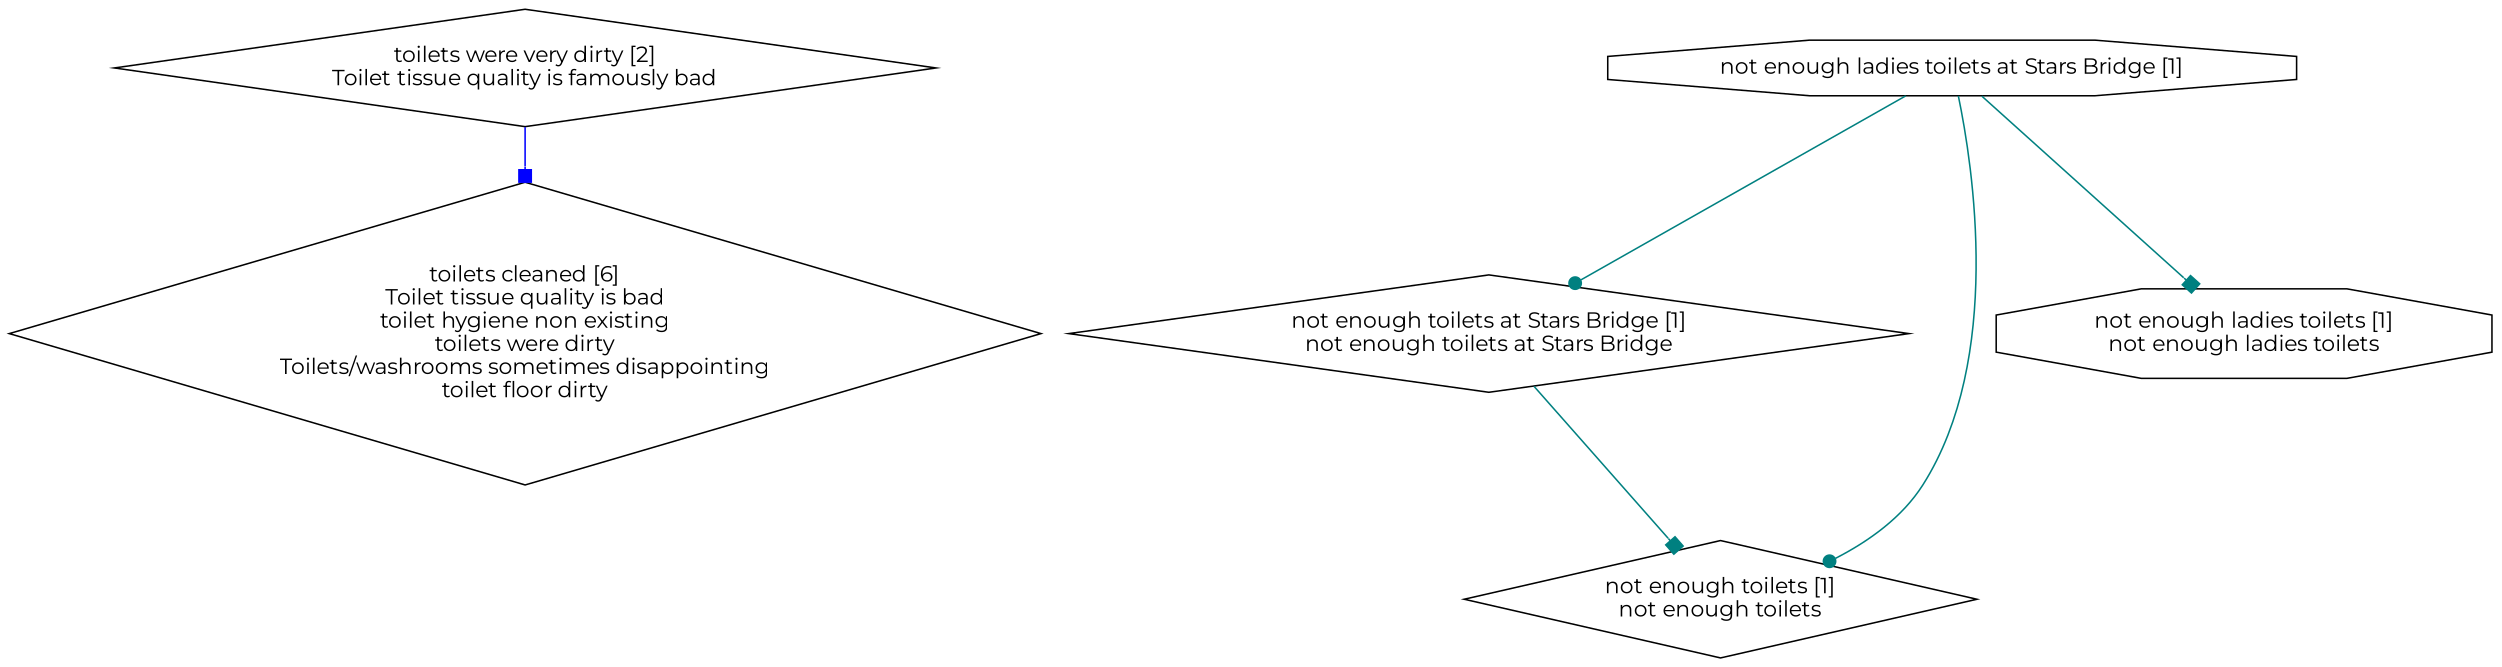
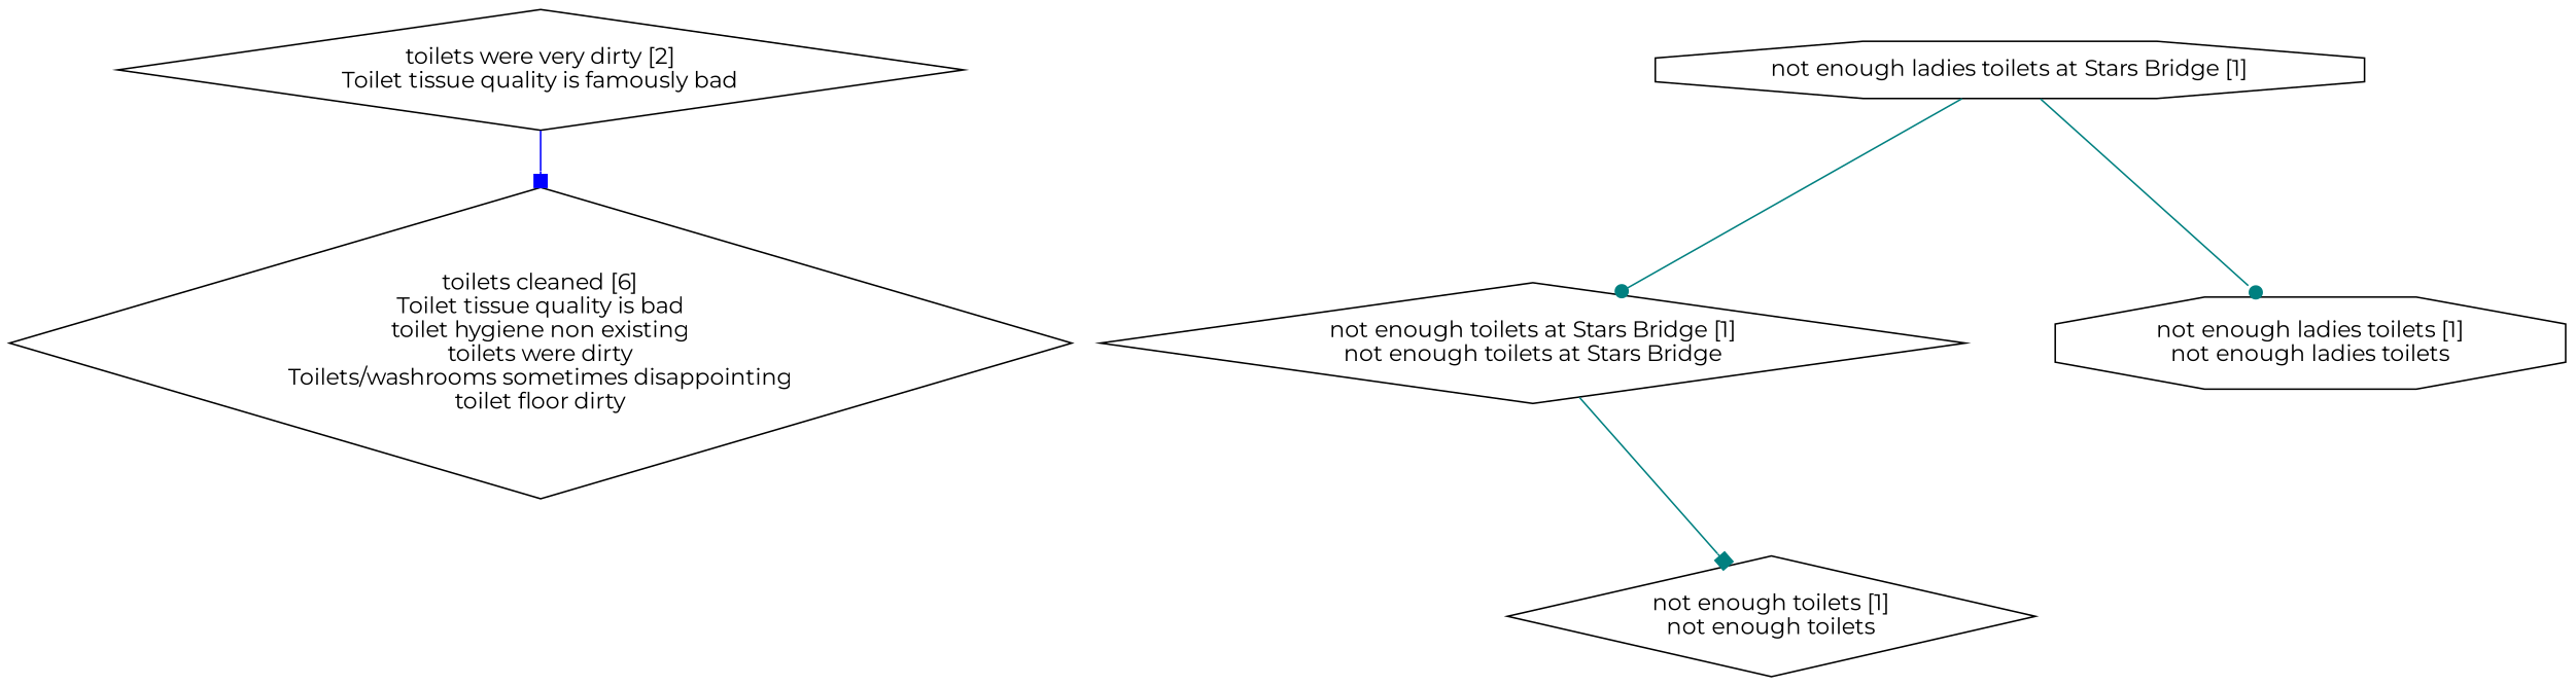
  digraph {
    fontname=Montserrat
    node [fontname=Montserrat shape=diamond]
    edge [arrowhead=box color=teal fontname=Montserrat]
    "toilets were very dirty [2]\nToilet tissue quality is famously bad"
    "toilets cleaned [6]\nToilet tissue quality is bad\ntoilet hygiene non existing\ntoilets were dirty\nToilets/washrooms sometimes disappointing\ntoilet floor dirty"
    "not enough ladies toilets at Stars Bridge [1]" [shape=octagon]
    "not enough toilets at Stars Bridge [1]\nnot enough toilets at Stars Bridge"
    "not enough toilets [1]\nnot enough toilets"
    "not enough ladies toilets [1]\nnot enough ladies toilets" [shape=octagon]
    "toilets were very dirty [2]\nToilet tissue quality is famously bad" -> "toilets cleaned [6]\nToilet tissue quality is bad\ntoilet hygiene non existing\ntoilets were dirty\nToilets/washrooms sometimes disappointing\ntoilet floor dirty" [color=blue]
    "not enough ladies toilets at Stars Bridge [1]" -> "not enough toilets at Stars Bridge [1]\nnot enough toilets at Stars Bridge" [arrowhead=dot]
-   "not enough ladies toilets at Stars Bridge [1]" -> "not enough toilets [1]\nnot enough toilets" [arrowhead=dot]
-   "not enough ladies toilets at Stars Bridge [1]" -> "not enough ladies toilets [1]\nnot enough ladies toilets"
+   "not enough ladies toilets at Stars Bridge [1]" -> "not enough ladies toilets [1]\nnot enough ladies toilets" [arrowhead=dot]
    "not enough toilets at Stars Bridge [1]\nnot enough toilets at Stars Bridge" -> "not enough toilets [1]\nnot enough toilets"
  }
